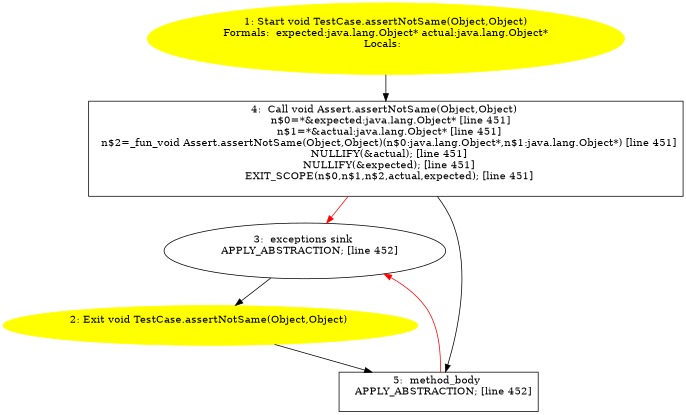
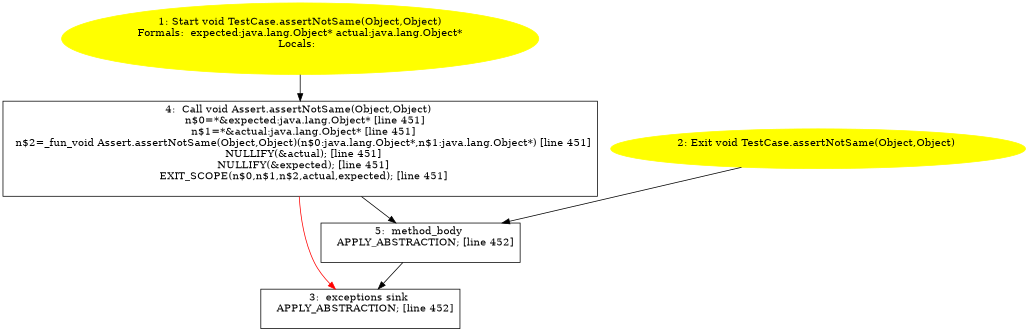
  digraph {
    node [shape=box]
    n1 [color=yellow label="1: Start void TestCase.assertNotSame(Object,Object)\nFormals:  expected:java.lang.Object* actual:java.lang.Object*\nLocals:  \n  " style=filled shape=""]
    n2 [label="4:  Call void Assert.assertNotSame(Object,Object) \n   n$0=*&expected:java.lang.Object* [line 451]\n  n$1=*&actual:java.lang.Object* [line 451]\n  n$2=_fun_void Assert.assertNotSame(Object,Object)(n$0:java.lang.Object*,n$1:java.lang.Object*) [line 451]\n  NULLIFY(&actual); [line 451]\n  NULLIFY(&expected); [line 451]\n  EXIT_SCOPE(n$0,n$1,n$2,actual,expected); [line 451]\n "]
-   n3 [label="3:  exceptions sink \n   APPLY_ABSTRACTION; [line 452]\n " shape=ellipse]
+   n3 [label="3:  exceptions sink \n   APPLY_ABSTRACTION; [line 452]\n "]
    n4 [label="5:  method_body \n   APPLY_ABSTRACTION; [line 452]\n "]
    n5 [color=yellow label="2: Exit void TestCase.assertNotSame(Object,Object) \n  " style=filled shape=""]
    n1 -> n2
    n2 -> n3 [color=red]
    n2 -> n4
-   n3 -> n5
-   n4 -> n3 [color=red]
+   n4 -> n3 [color=black]
    n5 -> n4
  }
